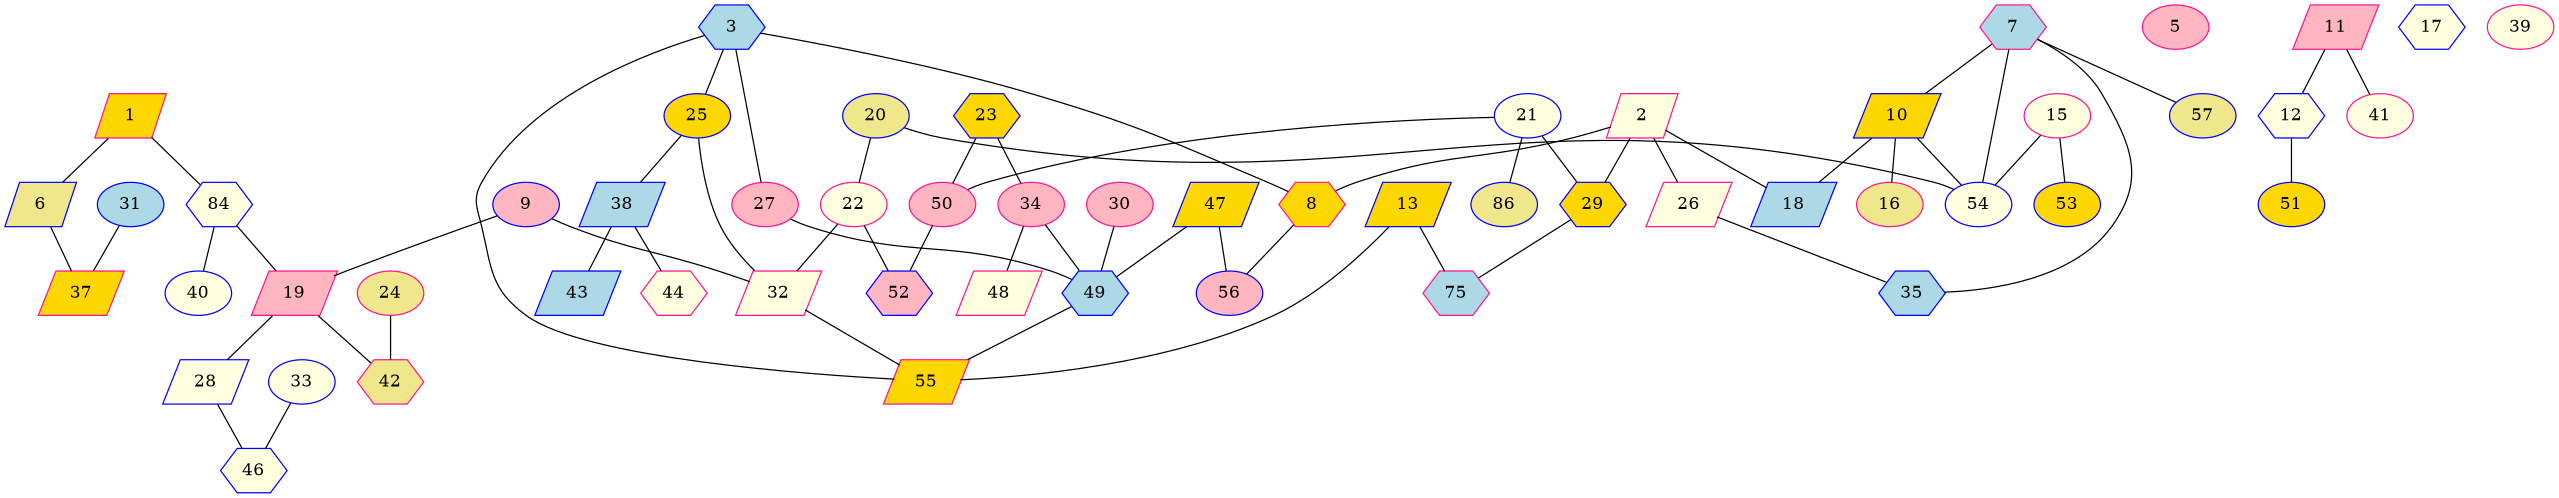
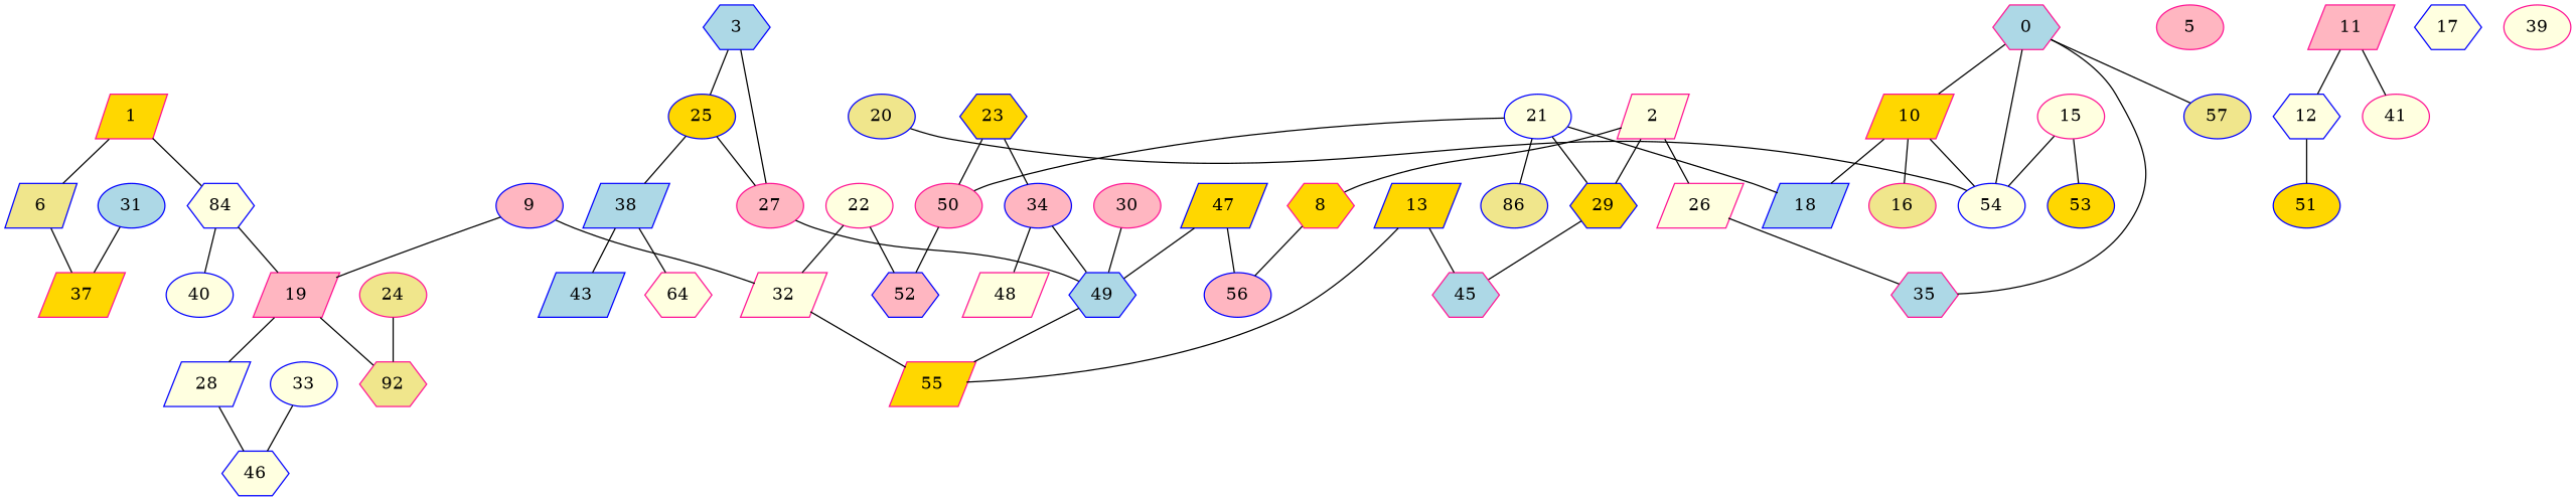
  graph {
    node [color=blue fillcolor=lightyellow shape=ellipse style=filled]
    1 [color=deeppink fillcolor=gold shape=parallelogram]
    6 [fillcolor=khaki shape=parallelogram]
    n3 [label=84 shape=hexagon]
    37 [color=deeppink fillcolor=gold shape=parallelogram]
    40
    19 [color=deeppink fillcolor=lightpink shape=parallelogram]
    2 [color=deeppink shape=parallelogram]
    8 [color=deeppink fillcolor=gold shape=hexagon]
    18 [fillcolor=lightblue shape=parallelogram]
    26 [color=deeppink shape=parallelogram]
    29 [fillcolor=gold shape=hexagon]
    56 [fillcolor=lightpink]
-   35 [fillcolor=lightblue shape=hexagon]
-   45 [color=deeppink fillcolor=lightblue shape=hexagon label=75]
+   35 [color=deeppink fillcolor=lightblue shape=hexagon]
+   45 [color=deeppink fillcolor=lightblue shape=hexagon]
    3 [fillcolor=lightblue shape=hexagon]
    25 [fillcolor=gold]
    27 [color=deeppink fillcolor=lightpink]
    55 [color=deeppink fillcolor=gold shape=parallelogram]
    32 [color=deeppink shape=parallelogram]
    38 [fillcolor=lightblue shape=parallelogram]
    49 [fillcolor=lightblue shape=hexagon]
    5 [color=deeppink fillcolor=lightpink]
-   7 [color=deeppink fillcolor=lightblue shape=hexagon]
-   10 [fillcolor=gold shape=parallelogram]
+   7 [color=deeppink fillcolor=lightblue shape=hexagon label=0]
+   10 [color=deeppink fillcolor=gold shape=parallelogram]
    54
    57 [fillcolor=khaki]
    16 [color=deeppink fillcolor=khaki]
    9 [fillcolor=lightpink]
    28 [shape=parallelogram]
-   42 [color=deeppink fillcolor=khaki shape=hexagon]
+   42 [color=deeppink fillcolor=khaki shape=hexagon label=92]
    11 [color=deeppink fillcolor=lightpink shape=parallelogram]
    12 [shape=hexagon]
    41 [color=deeppink]
    51 [fillcolor=gold]
    13 [fillcolor=gold shape=parallelogram]
    15 [color=deeppink]
    53 [fillcolor=gold]
    17 [shape=hexagon]
    46 [shape=hexagon]
    20 [fillcolor=khaki]
    22 [color=deeppink]
    52 [fillcolor=lightpink shape=hexagon]
    21
    n44 [fillcolor=khaki label=86]
    50 [color=deeppink fillcolor=lightpink]
    23 [fillcolor=gold shape=hexagon]
-   34 [color=deeppink fillcolor=lightpink]
+   34 [fillcolor=lightpink]
    48 [color=deeppink shape=parallelogram]
    24 [color=deeppink fillcolor=khaki]
    43 [fillcolor=lightblue shape=parallelogram]
-   44 [color=deeppink shape=hexagon]
+   44 [color=deeppink shape=hexagon label=64]
    30 [color=deeppink fillcolor=lightpink]
    31 [fillcolor=lightblue]
    33
    39 [color=deeppink]
    47 [fillcolor=gold shape=parallelogram]
    1 -- 6
    1 -- n3
    6 -- 37
    n3 -- 40
    n3 -- 19
    19 -- 28
    19 -- 42
    2 -- 8
-   2 -- 18
+   21 -- 18
    2 -- 26
    2 -- 29
    8 -- 56
    26 -- 35
    29 -- 45
-   3 -- 8
    3 -- 25
    3 -- 27
-   3 -- 55
-   25 -- 32
+   25 -- 27
    25 -- 38
    27 -- 49
    32 -- 55
    38 -- 43
    38 -- 44
    49 -- 55
    7 -- 35
    7 -- 10
    7 -- 54
    7 -- 57
    10 -- 18
    10 -- 54
    10 -- 16
    9 -- 19
    9 -- 32
    28 -- 46
    11 -- 12
    11 -- 41
    12 -- 51
    13 -- 45
    13 -- 55
    15 -- 54
    15 -- 53
    20 -- 54
-   20 -- 22
    22 -- 32
    22 -- 52
    21 -- 29
    21 -- n44
    21 -- 50
    50 -- 52
    23 -- 50
    23 -- 34
    34 -- 49
    34 -- 48
    24 -- 42
    30 -- 49
    31 -- 37
    33 -- 46
    47 -- 56
    47 -- 49
  }
